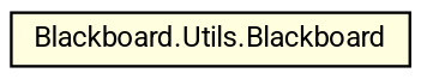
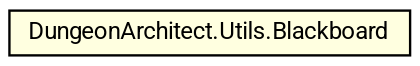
  digraph {
    rankdir=LR
    fontname=Roboto
-   n1 [color=black fillcolor=lightyellow fontname=Roboto fontsize=10 height=0.2 label="Blackboard.Utils.Blackboard" shape=record style=filled width=0.4]
+   n1 [color=black fillcolor=lightyellow fontname=Roboto fontsize=10 height=0.2 label="DungeonArchitect.Utils.Blackboard" shape=record style=filled width=0.4]
  }
